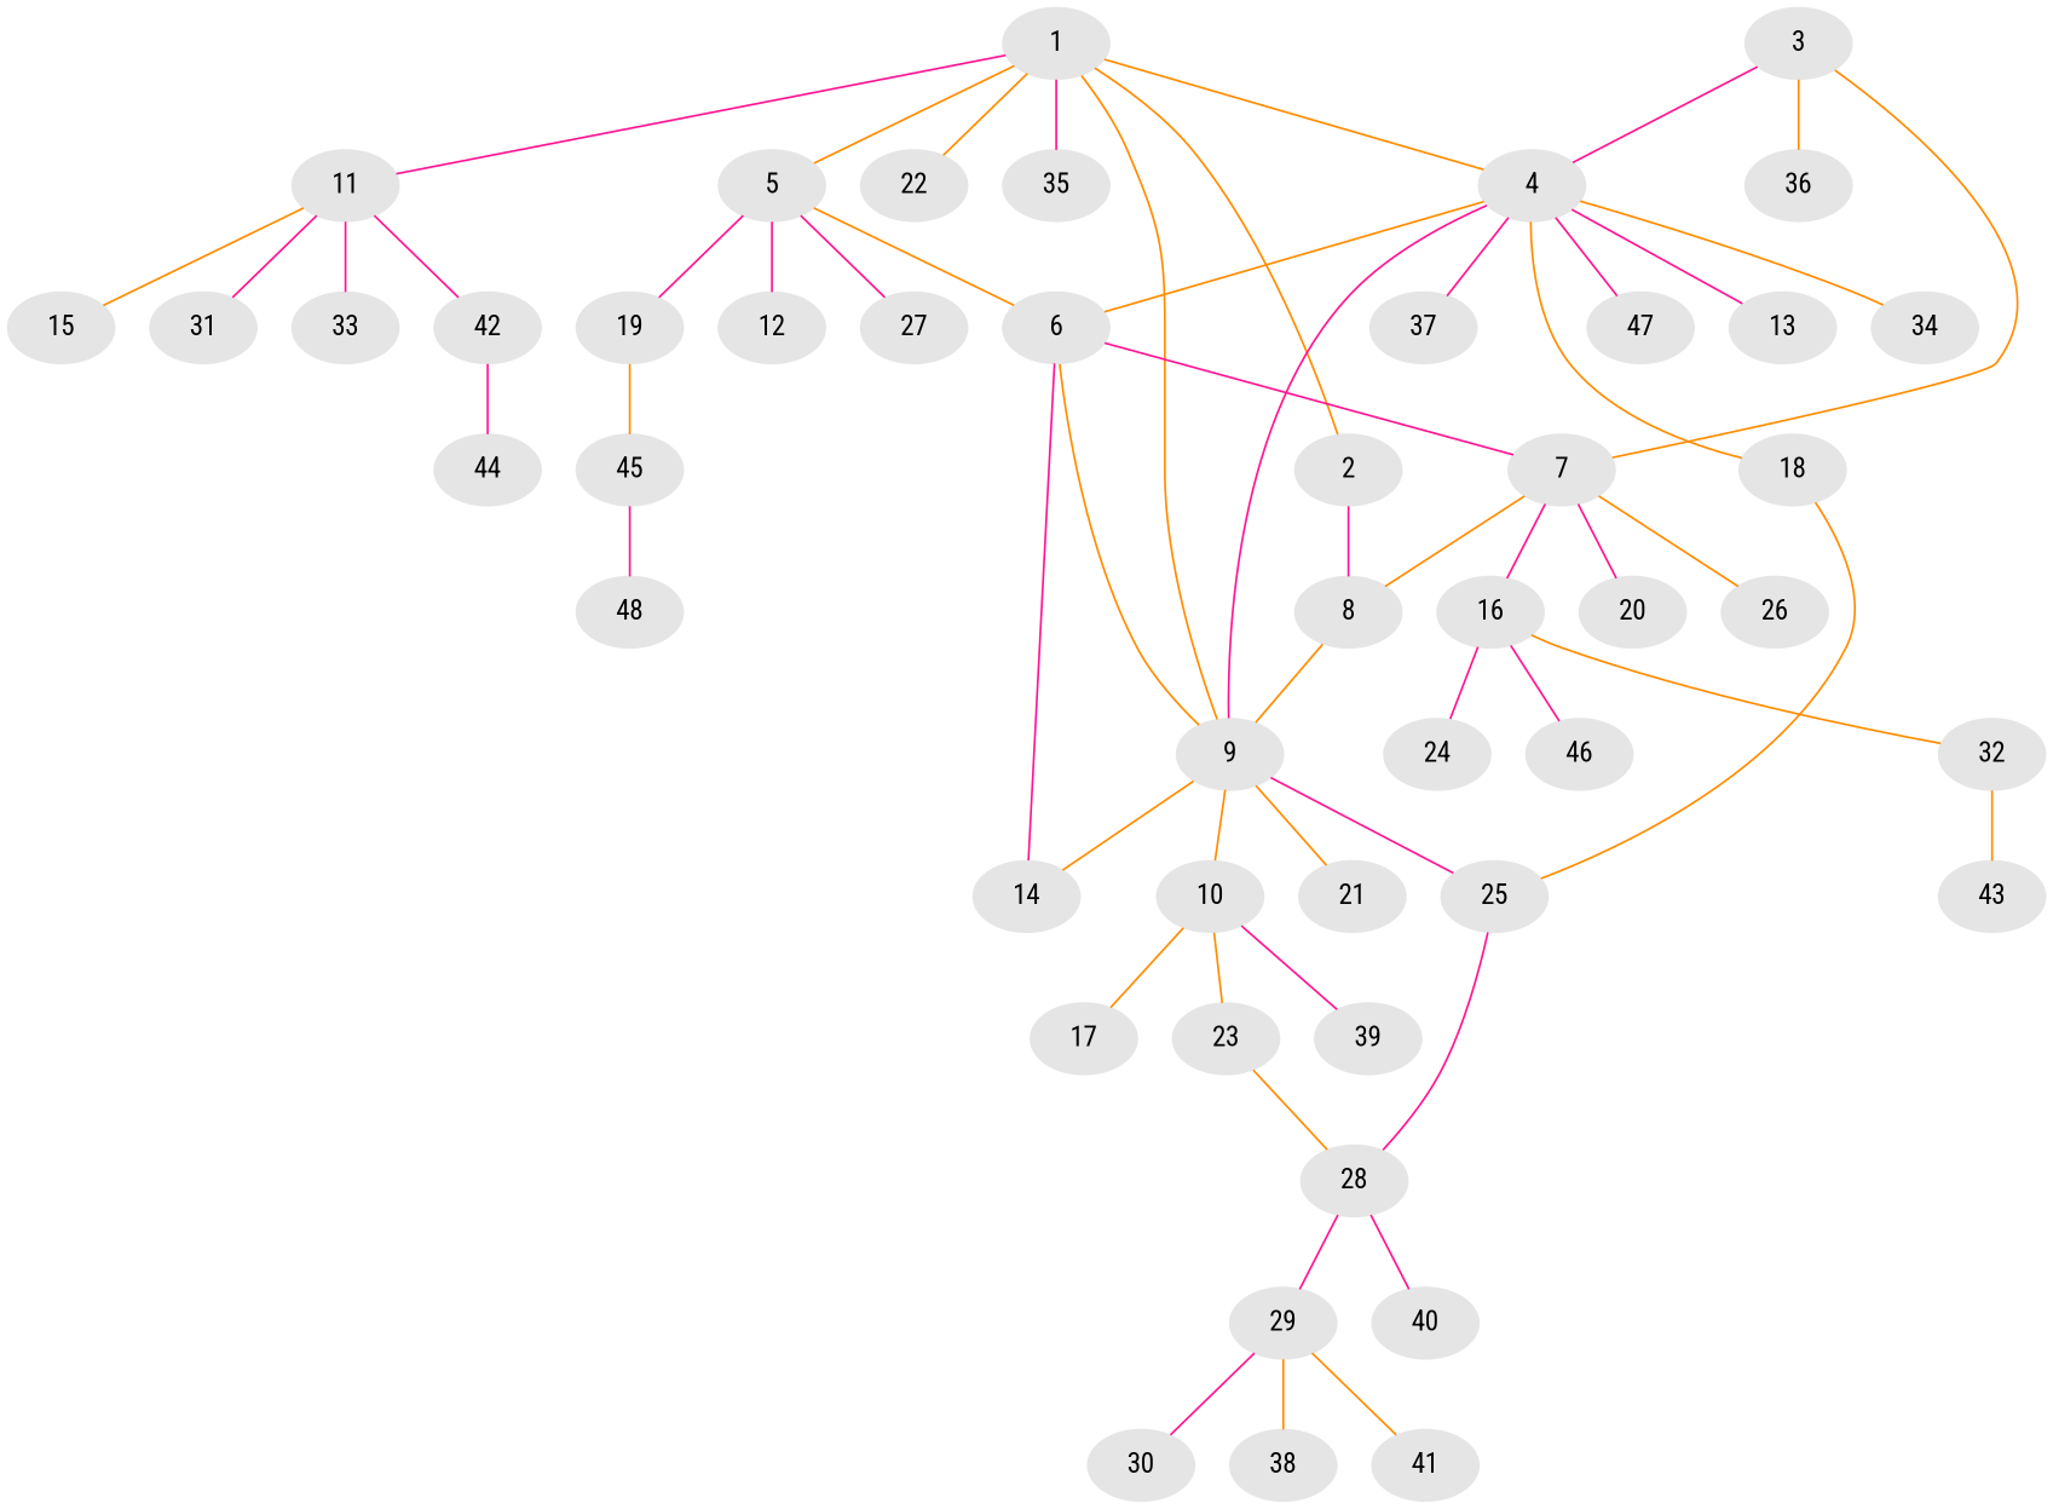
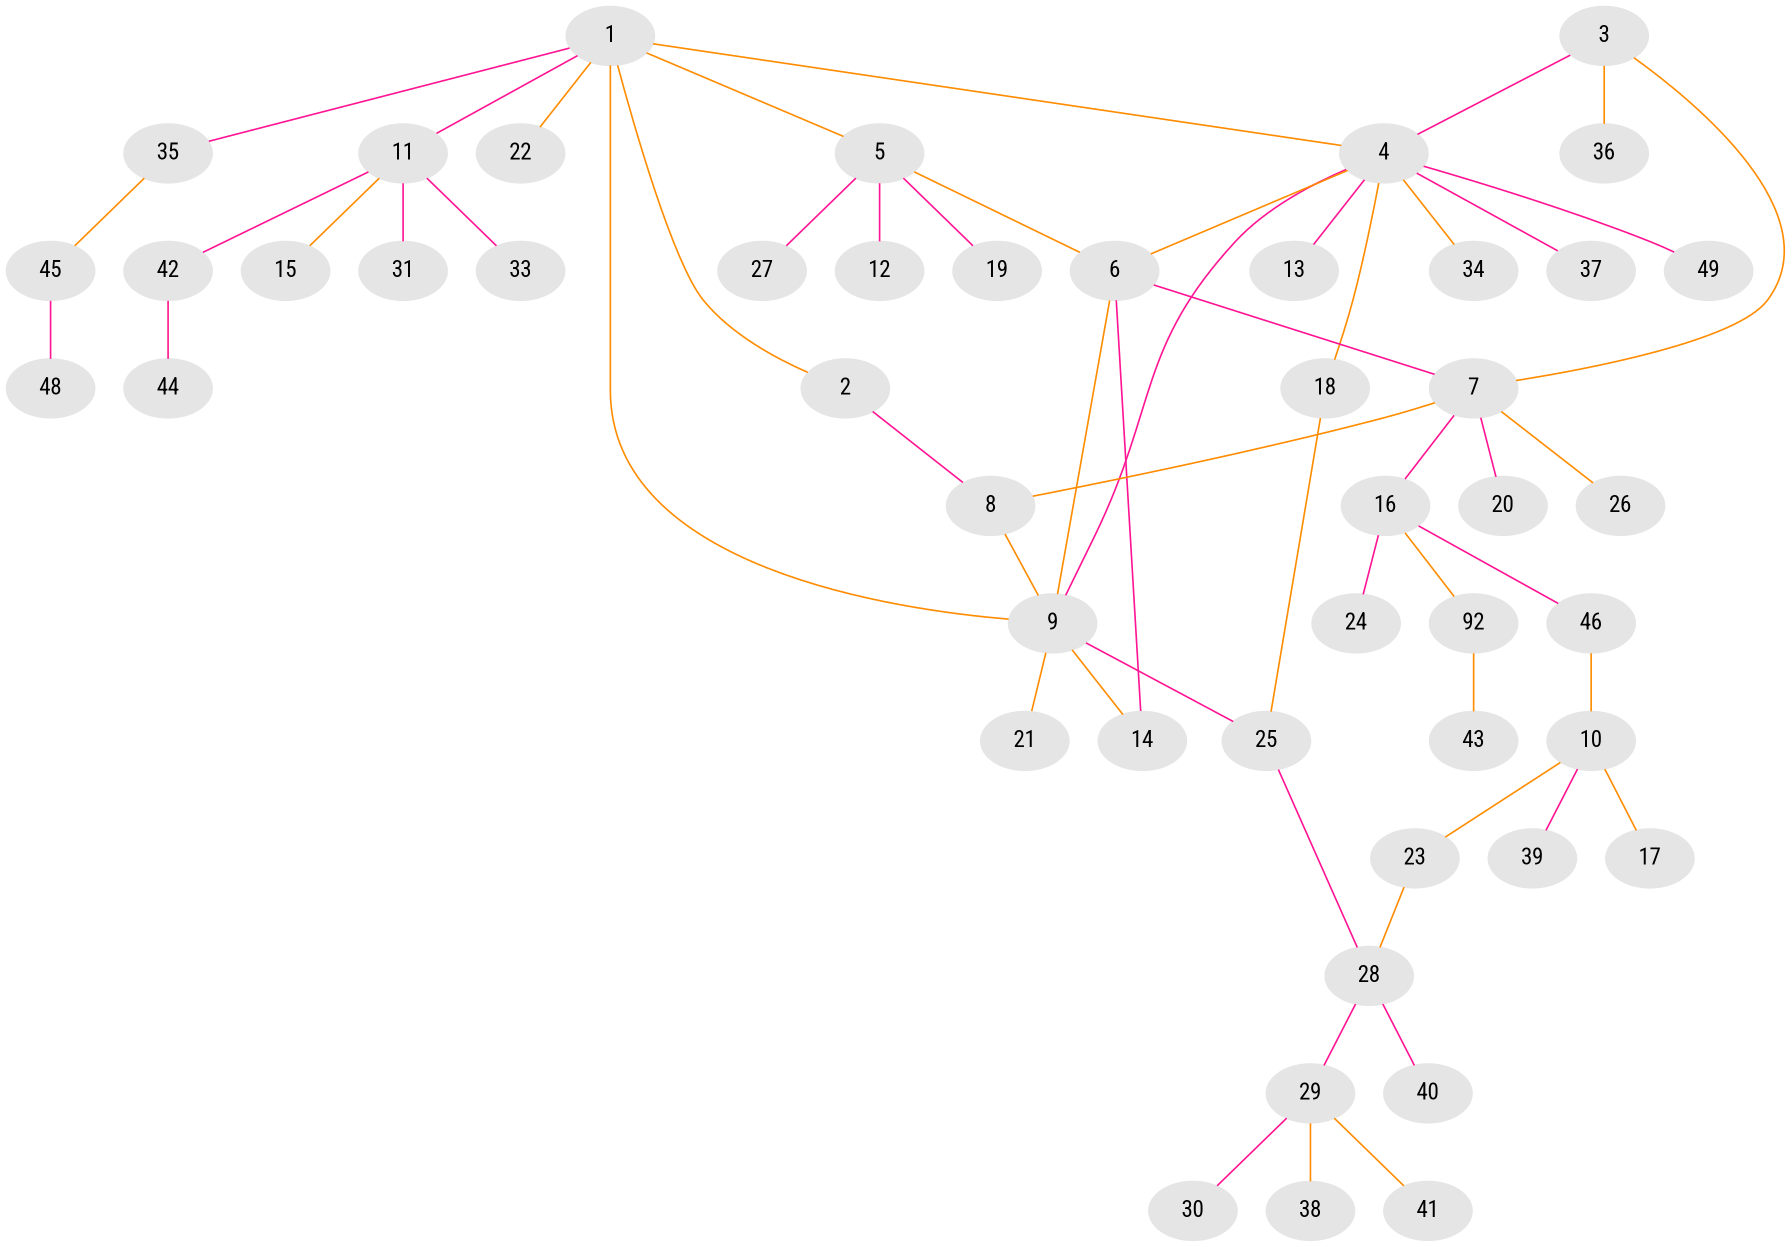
  graph {
    fontname="Roboto Condensed"
    node [color=gray90 fontname="Roboto Condensed" style=filled]
    edge [color=darkorange fontname="Roboto Condensed"]
    1
    2
    4
    5
    9
    11
    22
    35
    8
    6
    13
    18
    34
    37
-   47
+   47 [label=49]
    12
    19
    27
    14
    10
    21
    25
    15
    31
    33
    42
    45
    3
    7
    36
    16
    20
    26
    24
-   32
+   32 [label=92]
    46
    17
    23
    39
    28
    44
    43
    29
    40
    30
    38
    41
    48
    1 -- 2
    1 -- 4
    1 -- 5
    1 -- 9
    1 -- 11 [color=deeppink]
    1 -- 22
    1 -- 35 [color=deeppink]
    2 -- 8 [color=deeppink]
    4 -- 9 [color=deeppink]
    4 -- 6
    4 -- 13 [color=deeppink]
    4 -- 18
    4 -- 34
    4 -- 37 [color=deeppink]
    4 -- 47 [color=deeppink]
    5 -- 6
    5 -- 12 [color=deeppink]
    5 -- 19 [color=deeppink]
    5 -- 27 [color=deeppink]
    9 -- 14
-   9 -- 10
+   46 -- 10
    9 -- 21
    9 -- 25 [color=deeppink]
    11 -- 15
    11 -- 31 [color=deeppink]
    11 -- 33 [color=deeppink]
    11 -- 42 [color=deeppink]
-   19 -- 45
+   35 -- 45
    8 -- 9
    6 -- 9
    6 -- 14 [color=deeppink]
    6 -- 7 [color=deeppink]
    18 -- 25
    10 -- 17
    10 -- 23
    10 -- 39 [color=deeppink]
    25 -- 28 [color=deeppink]
    42 -- 44 [color=deeppink]
    45 -- 48 [color=deeppink]
    3 -- 4 [color=deeppink]
    3 -- 7
    3 -- 36
    7 -- 8
    7 -- 16 [color=deeppink]
    7 -- 20 [color=deeppink]
    7 -- 26
    16 -- 24 [color=deeppink]
    16 -- 32
    16 -- 46 [color=deeppink]
    32 -- 43
    23 -- 28
    28 -- 29 [color=deeppink]
    28 -- 40 [color=deeppink]
    29 -- 30 [color=deeppink]
    29 -- 38
    29 -- 41
  }
